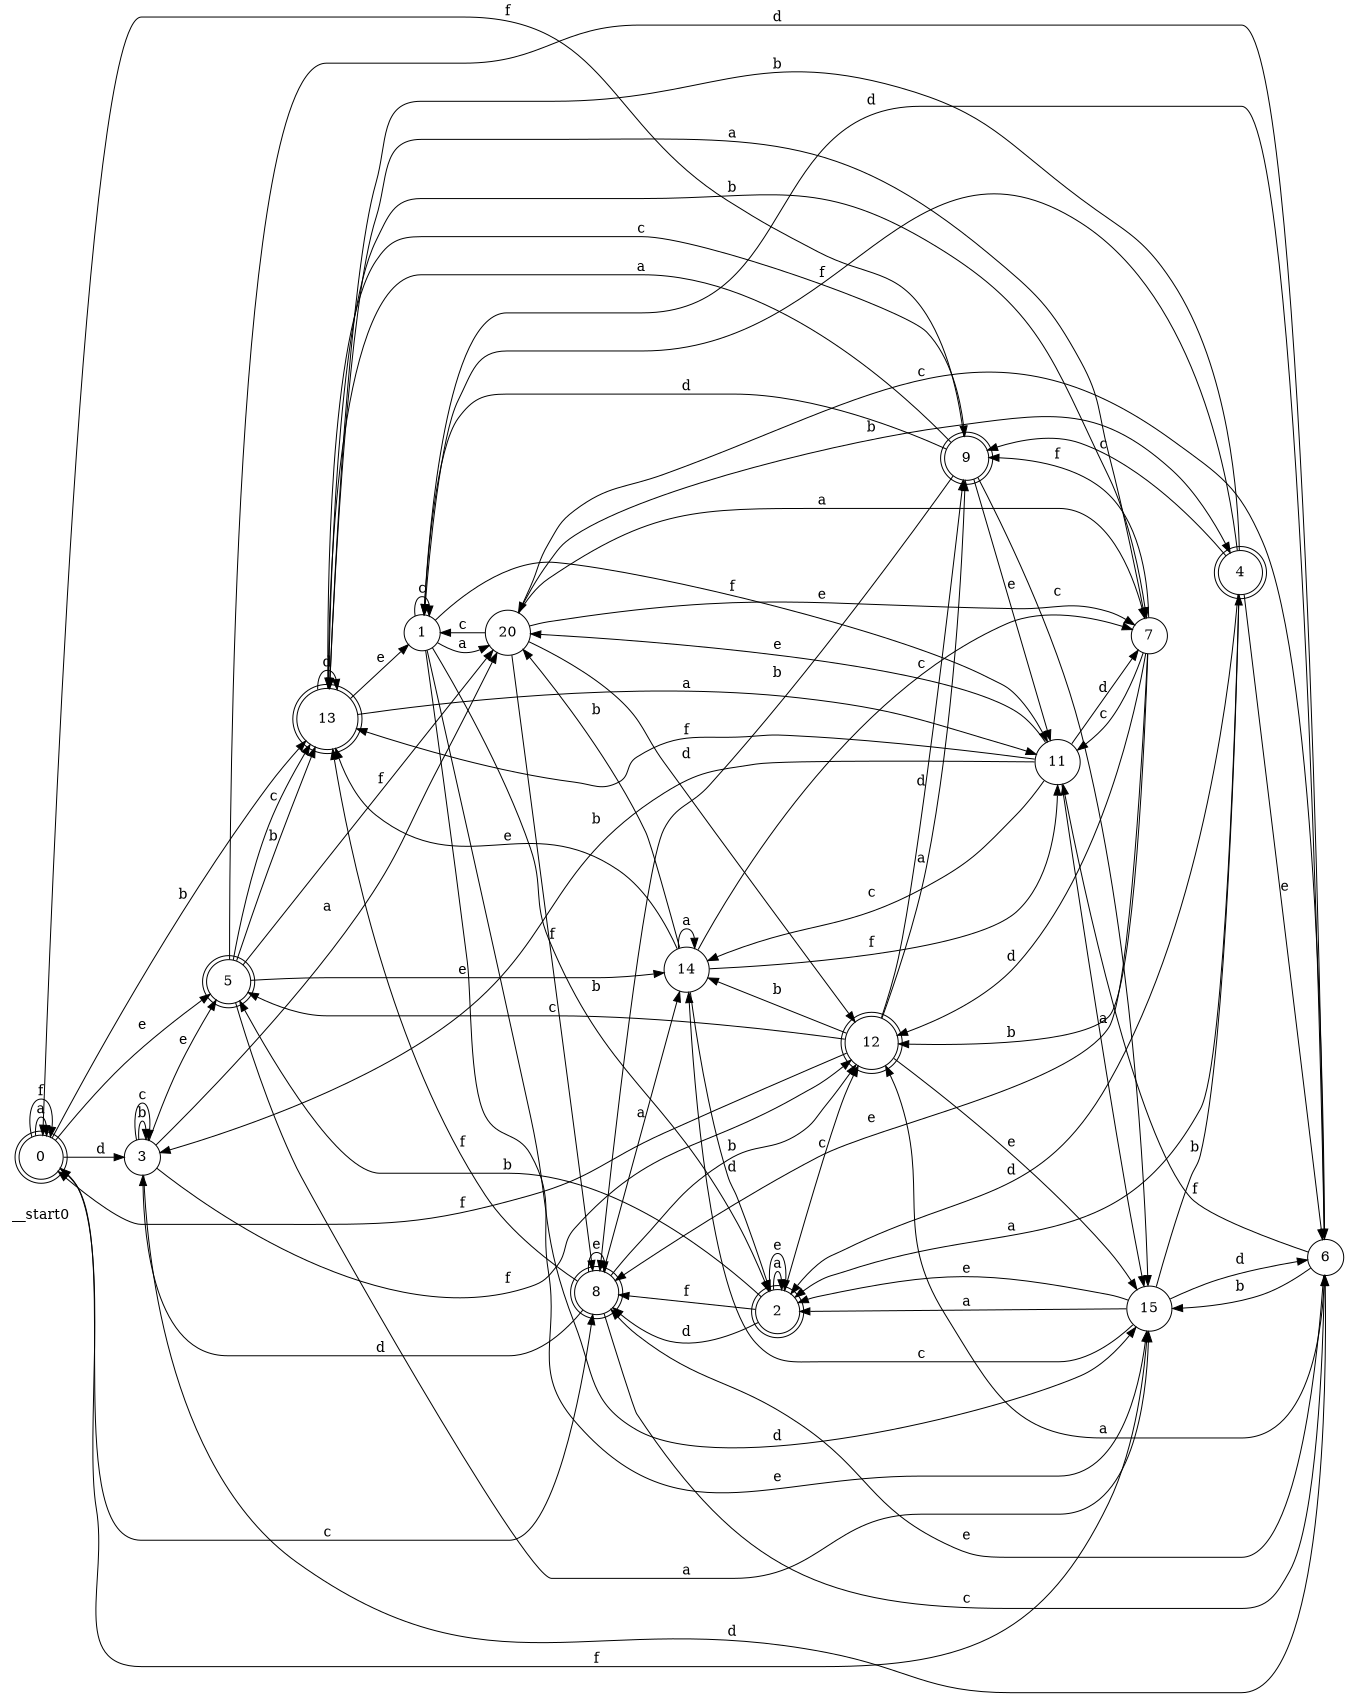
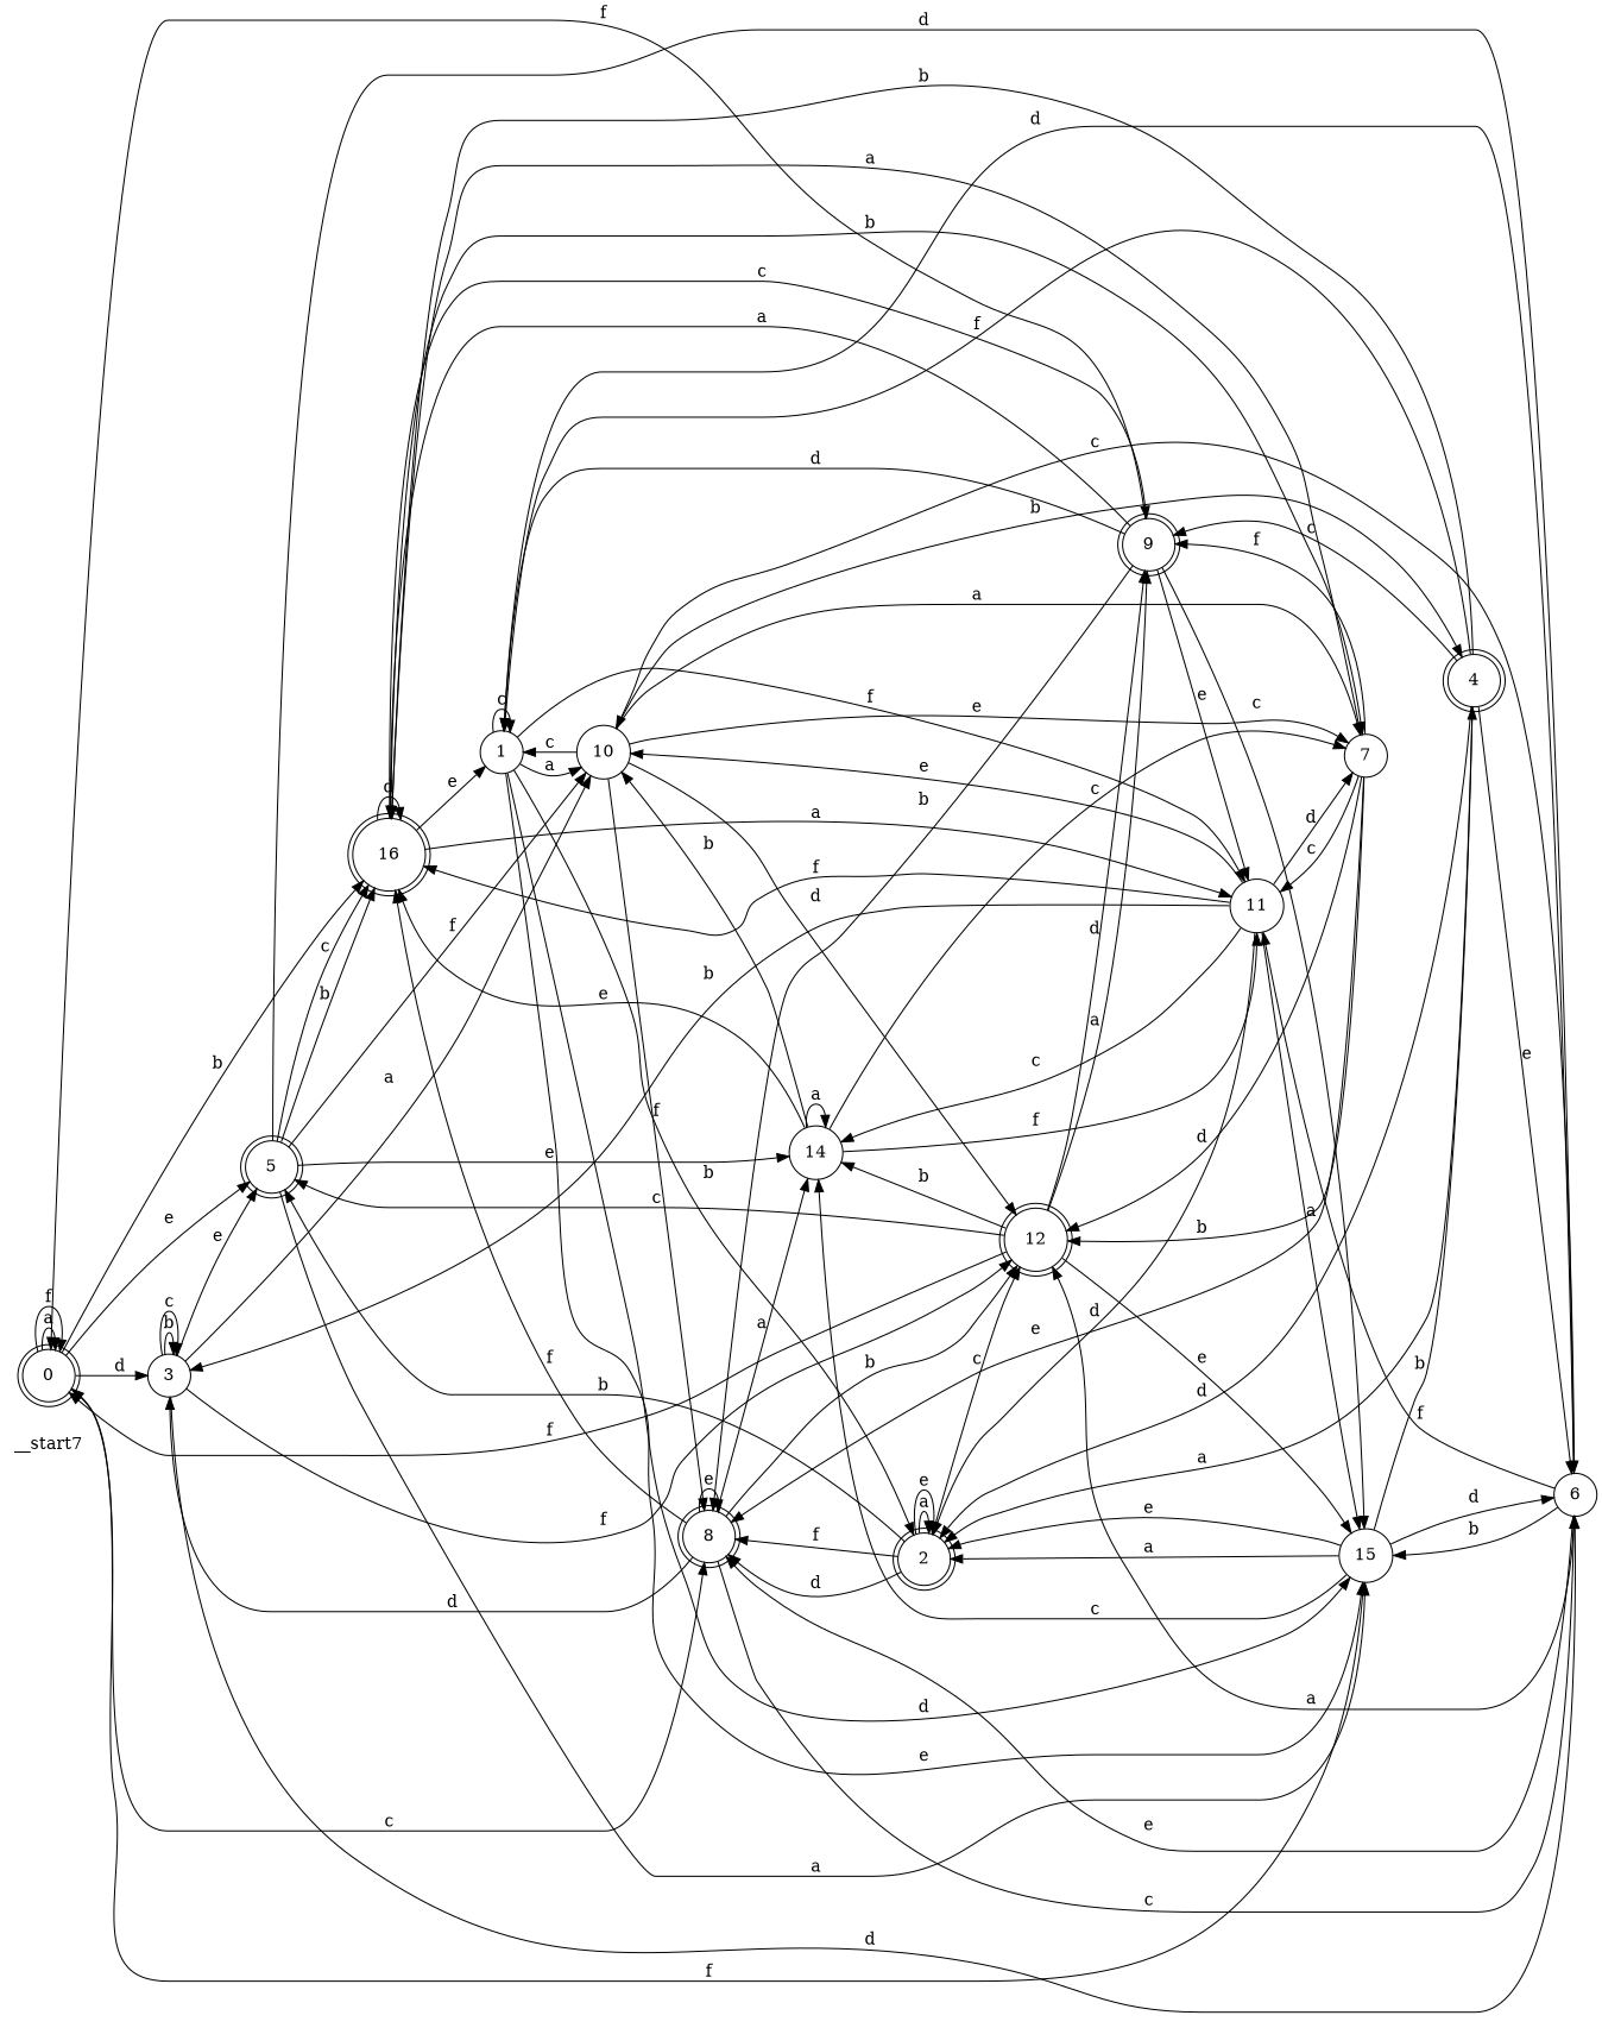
  digraph {
    rankdir=LR
    node [shape=doublecircle color=black fillcolor=white style="rounded,filled"]
-   __start0 [shape=none color="" fillcolor="" style=""]
+   __start0 [shape=none label=__start7 color="" fillcolor="" style=""]
    n2 [label=0]
    n3 [label=3 shape=circle style=filled]
    n4 [label=5]
    n5 [label=8]
-   n6 [label=13]
-   n7 [label=20 shape=circle style=filled]
+   n6 [label=16]
+   n7 [label=10 shape=circle style=filled]
    n8 [label=12]
    n9 [label=6 shape=circle style=filled]
    n10 [label=15 shape=circle style=filled]
    n11 [label=14 shape=circle style=filled]
    n12 [label=1 shape=circle style=filled]
    n13 [label=11 shape=circle style=filled]
    n14 [label=9]
    n15 [label=7 shape=circle style=filled]
    n16 [label=2]
    n17 [label=4]
    n2 -> n2 [label=a]
    n2 -> n2 [label=f]
    n2 -> n3 [label=d]
    n2 -> n4 [label=e]
    n2 -> n5 [label=c]
    n2 -> n6 [label=b]
    n3 -> n3 [label=b]
    n3 -> n3 [label=c]
    n3 -> n4 [label=e]
    n3 -> n7 [label=a]
    n3 -> n8 [label=f]
    n3 -> n9 [label=d]
    n4 -> n6 [label=b]
    n4 -> n6 [label=c]
    n4 -> n7 [label=f]
    n4 -> n9 [label=d]
    n4 -> n10 [label=a]
    n4 -> n11 [label=e]
    n5 -> n3 [label=d]
    n5 -> n5 [label=e]
    n5 -> n6 [label=f]
    n5 -> n8 [label=b]
    n5 -> n9 [label=c]
    n5 -> n11 [label=a]
    n6 -> n6 [label=d]
    n6 -> n12 [label=e]
    n6 -> n13 [label=a]
    n6 -> n14 [label=c]
    n6 -> n15 [label=b]
    n7 -> n5 [label=f]
    n7 -> n8 [label=d]
    n7 -> n12 [label=c]
    n7 -> n15 [label=a]
    n7 -> n15 [label=e]
    n7 -> n17 [label=b]
    n8 -> n2 [label=f]
    n8 -> n4 [label=c]
    n8 -> n10 [label=e]
    n8 -> n11 [label=b]
    n8 -> n14 [label=a]
    n8 -> n14 [label=d]
    n9 -> n5 [label=e]
    n9 -> n7 [label=c]
    n9 -> n8 [label=a]
    n9 -> n10 [label=b]
    n9 -> n12 [label=d]
    n9 -> n13 [label=f]
    n10 -> n2 [label=f]
    n10 -> n9 [label=d]
    n10 -> n11 [label=c]
    n10 -> n16 [label=a]
    n10 -> n16 [label=e]
    n10 -> n17 [label=b]
    n11 -> n6 [label=e]
    n11 -> n7 [label=b]
    n11 -> n11 [label=a]
    n11 -> n13 [label=f]
    n11 -> n15 [label=c]
-   n11 -> n16 [label=d]
+   n13 -> n16 [label=d]
    n12 -> n7 [label=a]
    n12 -> n10 [label=d]
    n12 -> n10 [label=e]
    n12 -> n12 [label=c]
    n12 -> n13 [label=f]
    n12 -> n16 [label=b]
    n13 -> n3 [label=b]
    n13 -> n6 [label=f]
    n13 -> n7 [label=e]
    n13 -> n10 [label=a]
    n13 -> n11 [label=c]
    n13 -> n15 [label=d]
    n14 -> n2 [label=f]
    n14 -> n5 [label=b]
    n14 -> n6 [label=a]
    n14 -> n10 [label=c]
    n14 -> n12 [label=d]
    n14 -> n13 [label=e]
    n15 -> n5 [label=e]
    n15 -> n6 [label=a]
    n15 -> n8 [label=b]
    n15 -> n8 [label=d]
    n15 -> n13 [label=c]
    n15 -> n14 [label=f]
    n16 -> n4 [label=b]
    n16 -> n5 [label=d]
    n16 -> n5 [label=f]
    n16 -> n8 [label=c]
    n16 -> n16 [label=a]
    n16 -> n16 [label=e]
    n17 -> n6 [label=b]
    n17 -> n9 [label=e]
    n17 -> n12 [label=f]
    n17 -> n14 [label=c]
    n17 -> n16 [label=a]
    n17 -> n16 [label=d]
  }
